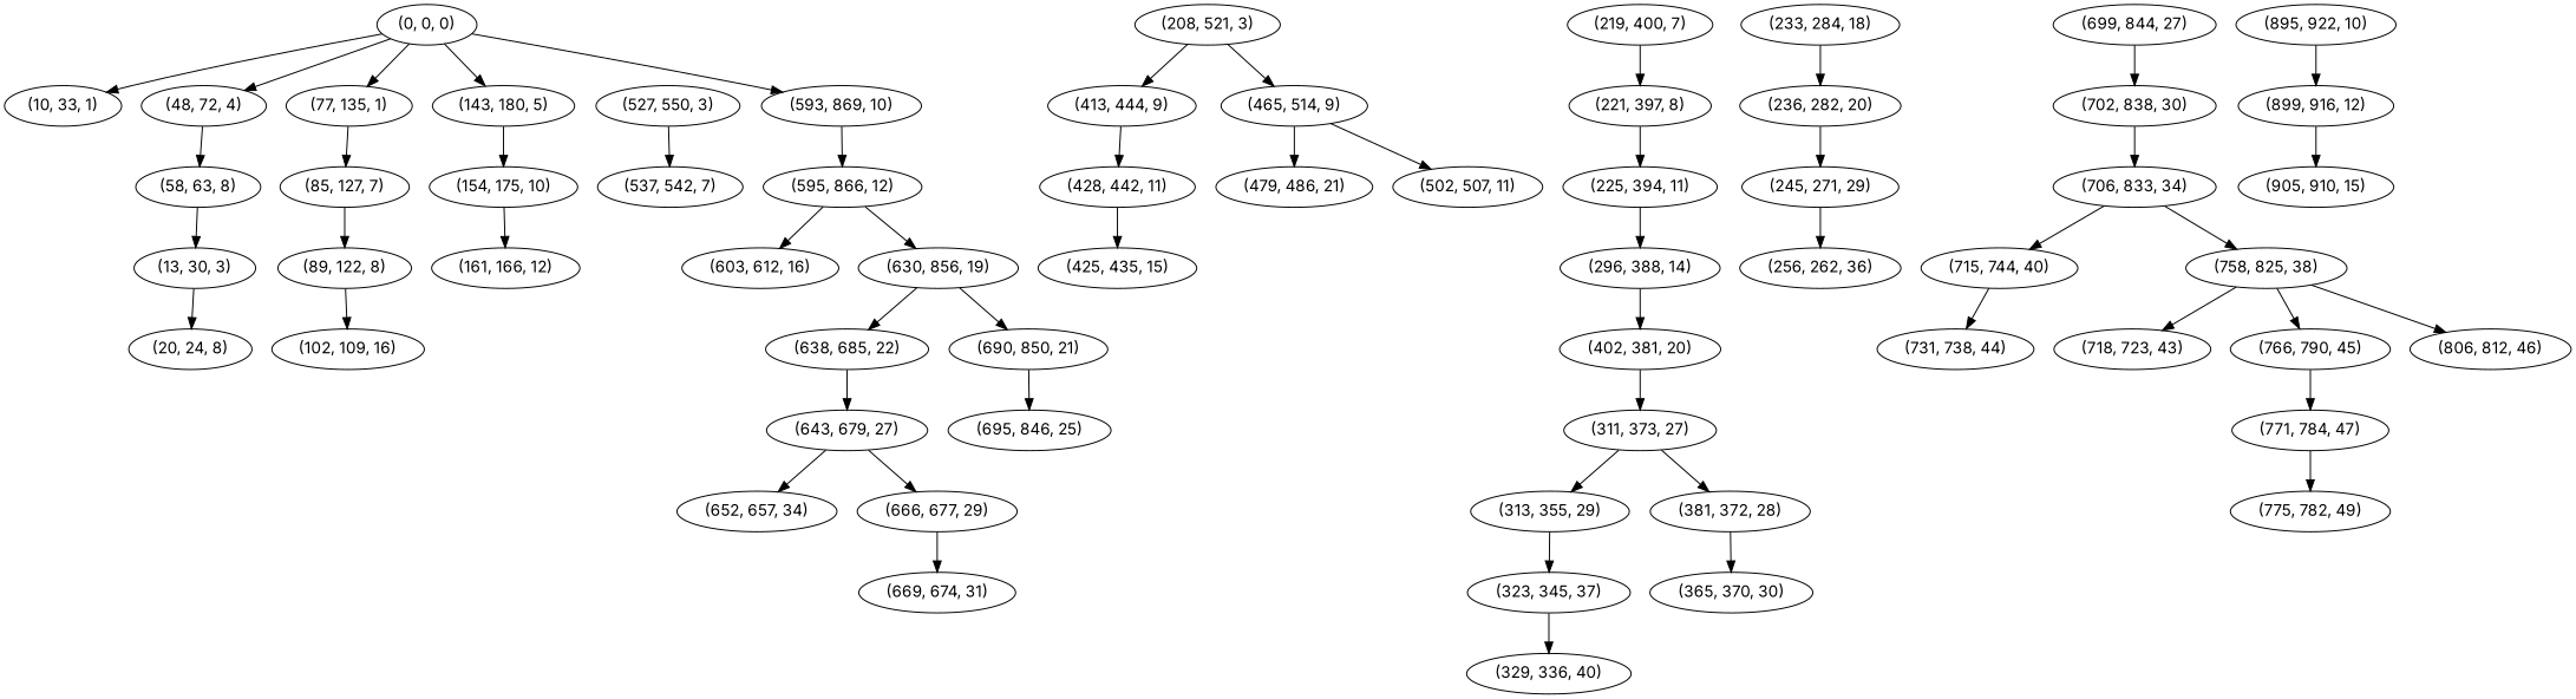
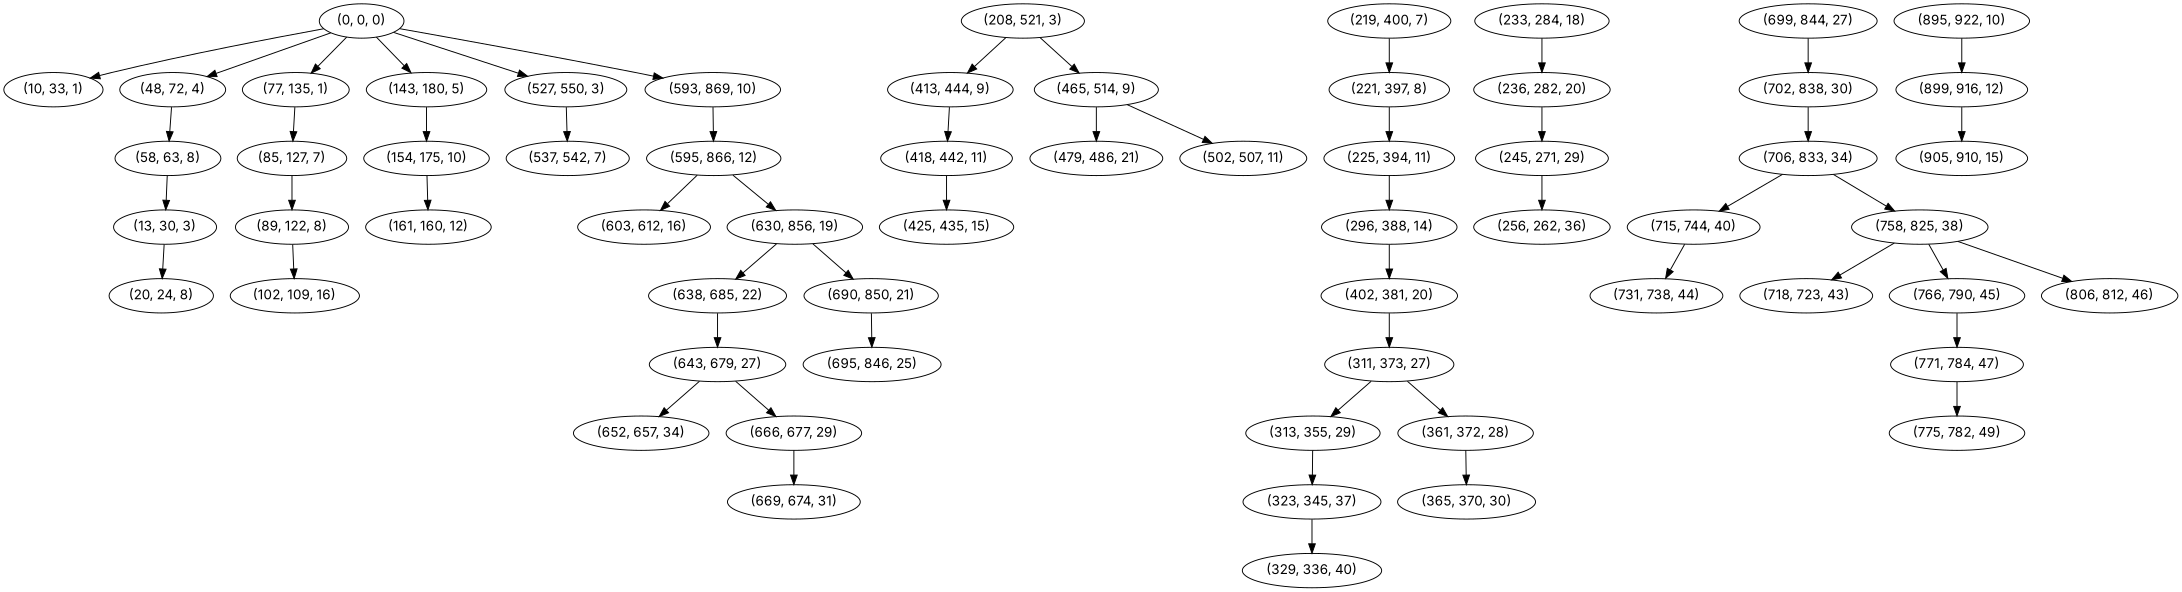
  digraph {
    fontname=Inter
    node [fontname=Inter]
    edge [fontname=Inter]
    "(0, 0, 0)"
    "(10, 33, 1)"
    "(48, 72, 4)"
    "(77, 135, 1)"
    "(143, 180, 5)"
    "(527, 550, 3)"
    "(593, 869, 10)"
    "(58, 63, 8)"
    "(85, 127, 7)"
    "(154, 175, 10)"
    "(208, 521, 3)"
    "(413, 444, 9)"
    "(465, 514, 9)"
    "(537, 542, 7)"
    "(595, 866, 12)"
    "(13, 30, 3)"
    "(20, 24, 8)"
    "(89, 122, 8)"
    "(102, 109, 16)"
-   "(161, 166, 12)"
+   "(161, 166, 12)" [label="(161, 160, 12)"]
    "(219, 400, 7)"
    "(221, 397, 8)"
-   "(418, 442, 11)" [label="(428, 442, 11)"]
+   "(418, 442, 11)"
    "(479, 486, 21)"
    "(502, 507, 11)"
    "(225, 394, 11)"
    "(296, 388, 14)"
    "(233, 284, 18)"
    "(236, 282, 20)"
    n30 [label="(402, 381, 20)"]
    "(245, 271, 29)"
    "(256, 262, 36)"
    "(311, 373, 27)"
    "(313, 355, 29)"
-   "(361, 372, 28)" [label="(381, 372, 28)"]
+   "(361, 372, 28)"
    "(323, 345, 37)"
    "(365, 370, 30)"
    "(329, 336, 40)"
    "(425, 435, 15)"
    "(603, 612, 16)"
    "(630, 856, 19)"
    "(638, 685, 22)"
    "(690, 850, 21)"
    "(643, 679, 27)"
    "(695, 846, 25)"
    "(652, 657, 34)"
    "(666, 677, 29)"
    "(669, 674, 31)"
    "(699, 844, 27)"
    "(702, 838, 30)"
    "(706, 833, 34)"
    "(715, 744, 40)"
    "(758, 825, 38)"
    "(731, 738, 44)"
    "(718, 723, 43)"
    "(766, 790, 45)"
    "(806, 812, 46)"
    "(771, 784, 47)"
    "(775, 782, 49)"
    "(895, 922, 10)"
    "(899, 916, 12)"
    "(905, 910, 15)"
    "(0, 0, 0)" -> "(10, 33, 1)"
    "(0, 0, 0)" -> "(48, 72, 4)"
    "(0, 0, 0)" -> "(77, 135, 1)"
    "(0, 0, 0)" -> "(143, 180, 5)"
+   "(0, 0, 0)" -> "(527, 550, 3)"
    "(0, 0, 0)" -> "(593, 869, 10)"
    "(48, 72, 4)" -> "(58, 63, 8)"
    "(77, 135, 1)" -> "(85, 127, 7)"
    "(143, 180, 5)" -> "(154, 175, 10)"
    "(527, 550, 3)" -> "(537, 542, 7)"
    "(593, 869, 10)" -> "(595, 866, 12)"
    "(58, 63, 8)" -> "(13, 30, 3)"
    "(85, 127, 7)" -> "(89, 122, 8)"
    "(154, 175, 10)" -> "(161, 166, 12)"
    "(208, 521, 3)" -> "(413, 444, 9)"
    "(208, 521, 3)" -> "(465, 514, 9)"
    "(413, 444, 9)" -> "(418, 442, 11)"
    "(465, 514, 9)" -> "(479, 486, 21)"
    "(465, 514, 9)" -> "(502, 507, 11)"
    "(595, 866, 12)" -> "(603, 612, 16)"
    "(595, 866, 12)" -> "(630, 856, 19)"
    "(13, 30, 3)" -> "(20, 24, 8)"
    "(89, 122, 8)" -> "(102, 109, 16)"
    "(219, 400, 7)" -> "(221, 397, 8)"
    "(221, 397, 8)" -> "(225, 394, 11)"
    "(418, 442, 11)" -> "(425, 435, 15)"
    "(225, 394, 11)" -> "(296, 388, 14)"
    "(296, 388, 14)" -> n30
    "(233, 284, 18)" -> "(236, 282, 20)"
    "(236, 282, 20)" -> "(245, 271, 29)"
    n30 -> "(311, 373, 27)"
    "(245, 271, 29)" -> "(256, 262, 36)"
    "(311, 373, 27)" -> "(313, 355, 29)"
    "(311, 373, 27)" -> "(361, 372, 28)"
    "(313, 355, 29)" -> "(323, 345, 37)"
    "(361, 372, 28)" -> "(365, 370, 30)"
    "(323, 345, 37)" -> "(329, 336, 40)"
    "(630, 856, 19)" -> "(638, 685, 22)"
    "(630, 856, 19)" -> "(690, 850, 21)"
    "(638, 685, 22)" -> "(643, 679, 27)"
    "(690, 850, 21)" -> "(695, 846, 25)"
    "(643, 679, 27)" -> "(652, 657, 34)"
    "(643, 679, 27)" -> "(666, 677, 29)"
    "(666, 677, 29)" -> "(669, 674, 31)"
    "(699, 844, 27)" -> "(702, 838, 30)"
    "(702, 838, 30)" -> "(706, 833, 34)"
    "(706, 833, 34)" -> "(715, 744, 40)"
    "(706, 833, 34)" -> "(758, 825, 38)"
    "(715, 744, 40)" -> "(731, 738, 44)"
    "(758, 825, 38)" -> "(718, 723, 43)"
    "(758, 825, 38)" -> "(766, 790, 45)"
    "(758, 825, 38)" -> "(806, 812, 46)"
    "(766, 790, 45)" -> "(771, 784, 47)"
    "(771, 784, 47)" -> "(775, 782, 49)"
    "(895, 922, 10)" -> "(899, 916, 12)"
    "(899, 916, 12)" -> "(905, 910, 15)"
  }
